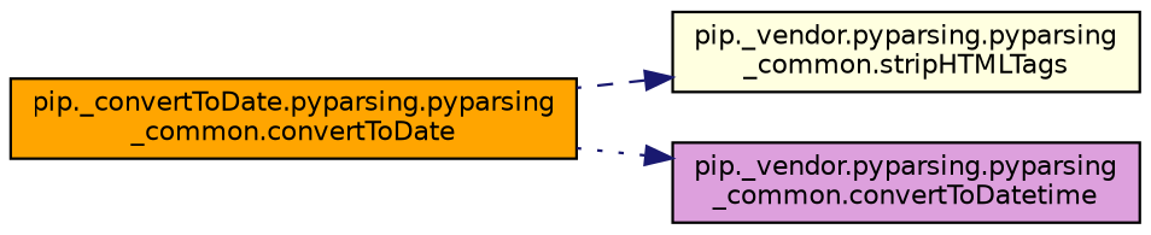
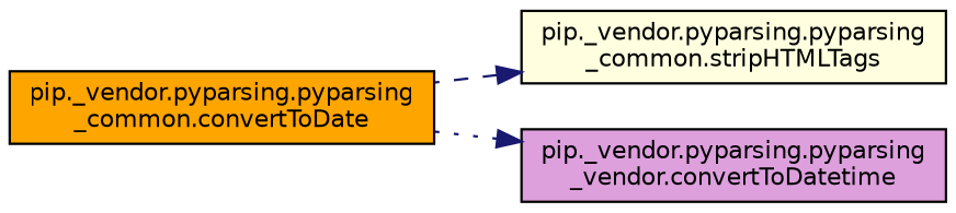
  digraph {
    rankdir=RL
    node [color=black fontname=Helvetica fontsize=10 shape=record style=filled]
    edge [color=midnightblue dir=back fontname=Helvetica fontsize=10 labelfontname=Helvetica labelfontsize=10]
    n1 [fillcolor=lightyellow fontcolor=black height=0.2 label="pip._vendor.pyparsing.pyparsing\l_common.stripHTMLTags" width=0.4]
-   n2 [fillcolor=orange height=0.2 label="pip._convertToDate.pyparsing.pyparsing\l_common.convertToDate" width=0.4]
-   n3 [fillcolor=plum height=0.2 label="pip._vendor.pyparsing.pyparsing\l_common.convertToDatetime" width=0.4]
+   n2 [fillcolor=orange height=0.2 label="pip._vendor.pyparsing.pyparsing\l_common.convertToDate" width=0.4]
+   n3 [fillcolor=plum height=0.2 label="pip._vendor.pyparsing.pyparsing\l_vendor.convertToDatetime" width=0.4]
    n1 -> n2 [style=dashed]
    n3 -> n2 [style=dotted]
  }
